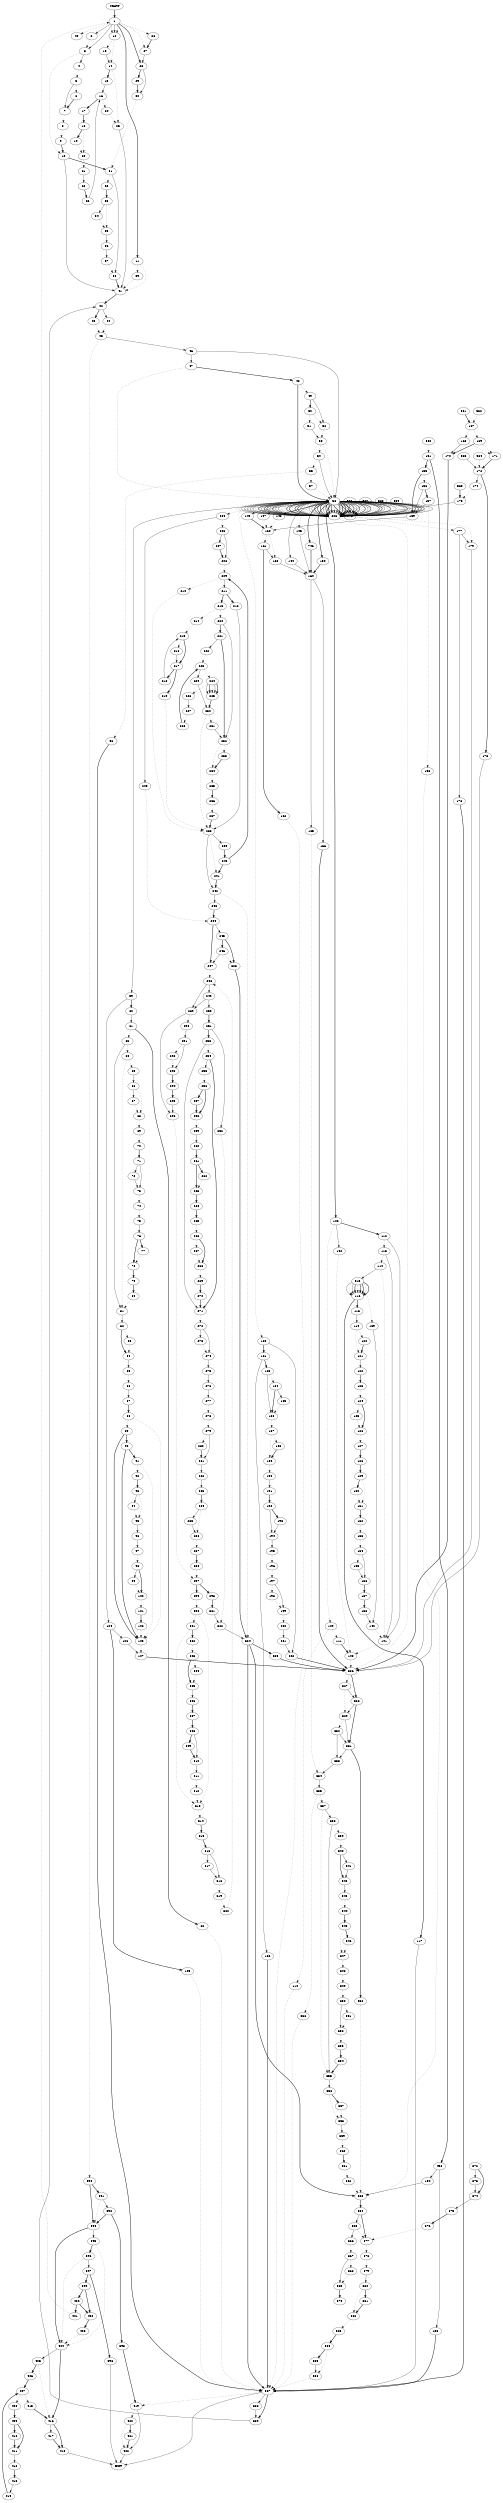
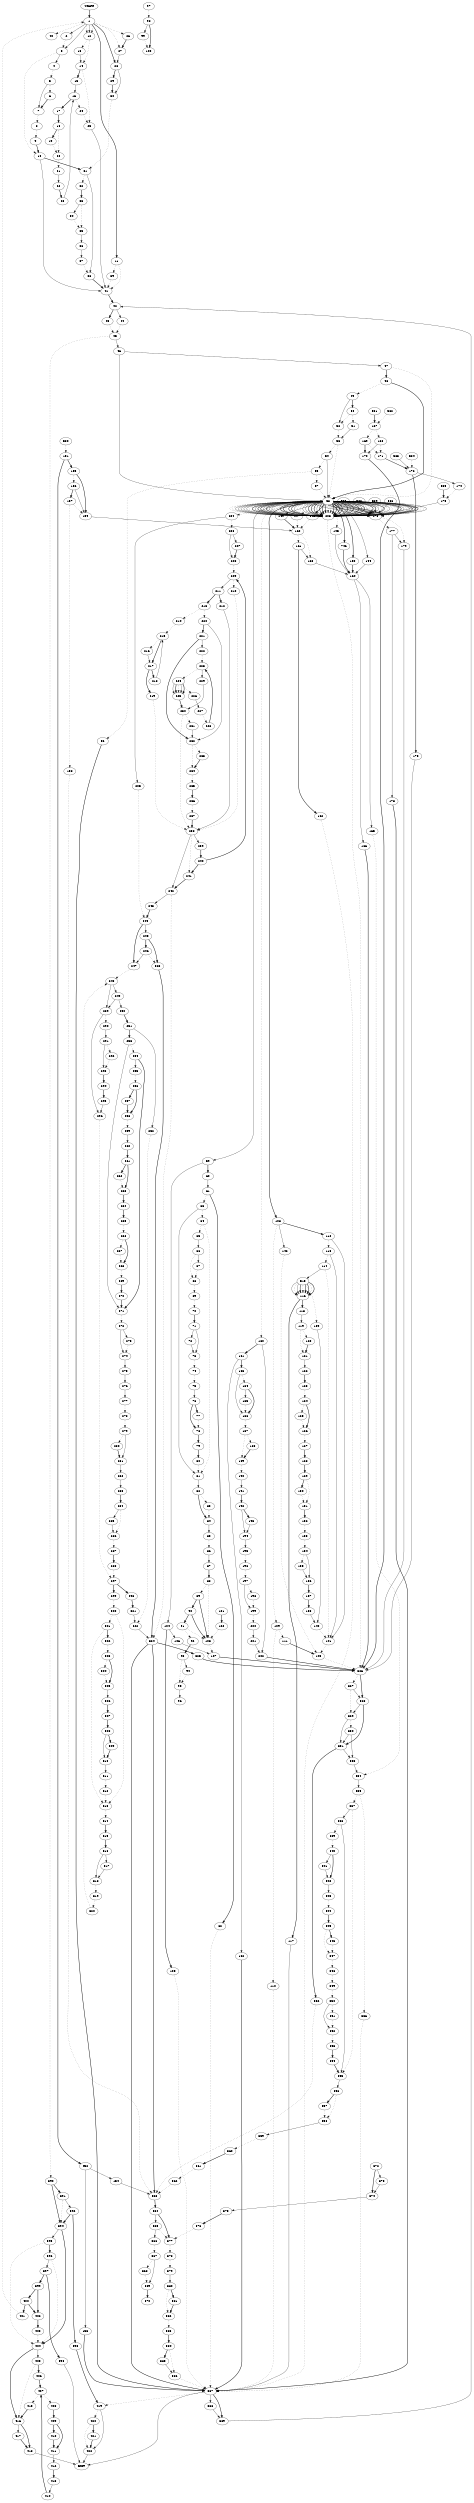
  digraph {
    fontname="DejaVu Serif"
    node [fontname="DejaVu Serif"]
    edge [fontname="DejaVu Serif" style=dotted]
    n1 [label=START]
    1
    2
    3
    11
    12
    26
    27
    28
    40
    4
    10
    41
    39
    13
    14
    29
    30
    5
    31
    6
    7
    8
    9
    32
    38
    42
    15
    25
    16
    17
    24
    18
    19
    20
    21
    22
    23
    33
    34
    35
    36
    37
    43
    44
    45
    46
    390
    47
    58
    391
    394
    48
    59
    108
    144
    145
    n58 [label=746]
    147
    148
    149
    150
    176
    180
    203
    204
    49
    50
    52
    51
    53
    54
    55
    56
    57
    387
    388
    389
    419
    n80 [label=EXIT]
    60
    104
    109
    112
    142
    164
    160
    177
    179
    181
    202
    326
    205
    206
    61
    105
    106
    62
    63
    64
    81
    65
    82
    66
    67
    68
    69
    70
    71
    72
    73
    74
    75
    76
    77
    78
    79
    80
    83
    84
    85
    86
    87
    88
    89
    103
    90
    107
    91
    92
    93
    94
    95
    96
    97
    98
    99
    100
    101
    102
    327
    328
    110
    111
    113
    141
    143
    114
    n149 [label=515]
    116
    139
    117
    118
    140
    119
    120
    121
    122
    123
    124
    125
    126
    127
    128
    129
    130
    131
    132
    133
    134
    135
    136
    137
    138
    165
    166
    161
    163
    n179 [label=452]
    151
    155
    153
    154
    156
    159
    363
    364
    157
    158
    162
    334
    335
    167
    168
    169
    170
    171
    172
    173
    174
    175
    178
    182
    183
    184
    186
    185
    187
    188
    189
    190
    191
    192
    193
    194
    195
    196
    197
    198
    199
    200
    201
    244
    207
    208
    245
    247
    209
    210
    211
    238
    212
    213
    239
    241
    242
    214
    220
    215
    221
    232
    216
    217
    218
    219
    222
    233
    234
    223
    224
    229
    225
    226
    230
    227
    231
    228
    235
    236
    237
    240
    243
    324
    325
    246
    323
    248
    249
    289
    250
    290
    296
    251
    252
    253
    322
    254
    271
    255
    272
    256
    257
    258
    259
    260
    261
    262
    263
    264
    265
    266
    267
    268
    269
    270
    273
    274
    275
    276
    277
    278
    279
    280
    281
    282
    283
    284
    285
    286
    287
    288
    297
    298
    299
    291
    292
    293
    294
    295
    321
    300
    301
    313
    302
    314
    303
    304
    305
    306
    307
    308
    309
    310
    311
    312
    315
    316
    317
    318
    319
    320
    329
    331
    330
    333
    332
    336
    337
    338
    355
    339
    356
    340
    341
    342
    343
    344
    345
    346
    347
    348
    349
    350
    351
    352
    353
    354
    357
    358
    359
    360
    361
    362
    365
    377
    366
    378
    367
    368
    369
    370
    372
    373
    374
    375
    376
    379
    380
    381
    382
    383
    384
    385
    386
    420
    422
    392
    395
    404
    393
    396
    405
    416
    397
    398
    399
    400
    402
    401
    403
    406
    417
    418
    407
    408
    415
    409
    410
    411
    412
    413
    414
    421
    580
    581
    582
    583
    584
    585
    586
    587
    588
    589
    n1 -> 1 [style=bold]
    1 -> 2 [style=solid]
    1 -> 3 [style=solid tailport=s2]
    1 -> 11 [style=bold tailport=s3]
    1 -> 12 [tailport=s4]
    1 -> 12 [style=solid tailport=s5]
    1 -> 12 [tailport=s6]
    1 -> 26 [tailport=s7]
    1 -> 27 [tailport=s8]
    1 -> 28 [style=bold tailport=s9]
    1 -> 40
    2 -> 3
    3 -> 4 [style=solid]
    3 -> 10
    11 -> 41
    11 -> 39
    12 -> 13
    12 -> 14
    26 -> 27 [style=bold]
    27 -> 28 [style=solid]
    28 -> 29 [style=bold]
    28 -> 30 [style=solid]
    4 -> 5
    10 -> 41 [style=solid]
    10 -> 31 [style=bold]
    41 -> 42 [style=bold]
    39 -> 41
    13 -> 14 [style=solid]
    14 -> 15 [style=bold]
    14 -> 25
    29 -> 30 [style=bold]
    30 -> 31
    5 -> 6
    5 -> 7 [style=solid]
    31 -> 32
    31 -> 38 [style=solid]
    6 -> 7 [style=bold]
    7 -> 8
    8 -> 9
    9 -> 10 [style=bold]
    32 -> 33 [style=bold]
    38 -> 41 [style=bold]
    42 -> 43 [style=bold]
    42 -> 44 [style=solid]
    15 -> 16 [style=solid]
    25 -> 41 [style=solid]
    16 -> 17 [style=bold]
    16 -> 24
    17 -> 18 [style=bold]
    24 -> 25
    18 -> 19 [style=bold]
    18 -> 20
    19 -> 20
    20 -> 21
    21 -> 22 [style=solid]
    22 -> 23 [style=bold]
    23 -> 16 [style=solid]
    33 -> 34 [style=solid]
    33 -> 35
    34 -> 35
    35 -> 36 [style=solid]
    36 -> 37 [style=solid]
    37 -> 38
    43 -> 45
    44 -> 45
    45 -> 46 [style=solid]
    45 -> 390
    46 -> 47 [style=solid]
    46 -> 58 [style=solid]
    390 -> 391 [style=bold]
    390 -> 394 [style=bold]
    47 -> 58
    47 -> 48 [style=bold]
    58 -> 59 [style=solid]
    58 -> 108 [style=bold tailport=s2]
    58 -> 144 [style=solid tailport=s3]
    58 -> 145 [tailport=s4]
    58 -> n58 [style=bold tailport=s5]
    58 -> 147 [tailport=s6]
    58 -> 148 [style=bold tailport=s7]
    58 -> 149 [style=solid tailport=s8]
    58 -> 150 [style=bold tailport=s9]
    58 -> 176 [style=solid tailport=s20]
    58 -> 176 [tailport=s21]
    58 -> 176 [tailport=s22]
    58 -> 176 [style=bold tailport=s23]
    58 -> 176 [tailport=s24]
    58 -> 176 [style=solid tailport=s25]
    58 -> 176 [style=bold tailport=s26]
    58 -> 176 [style=solid tailport=s27]
    58 -> 176 [style=bold tailport=s28]
    58 -> 176 [tailport=s29]
    58 -> 176 [tailport=s30]
    58 -> 180 [tailport=s31]
    58 -> 203 [tailport=s32]
    58 -> 203 [tailport=s33]
    58 -> 203 [style=solid tailport=s34]
    58 -> 203 [style=solid tailport=s35]
    58 -> 203 [style=solid tailport=s36]
    58 -> 203 [style=solid tailport=s37]
    58 -> 203 [style=solid tailport=s38]
    58 -> 203 [tailport=s39]
    58 -> 203 [style=bold tailport=s40]
    58 -> 203 [style=solid tailport=s41]
    58 -> 203 [style=bold tailport=s42]
    58 -> 203 [style=bold tailport=s43]
    58 -> 203 [style=solid tailport=s44]
    58 -> 203 [style=bold tailport=s45]
    58 -> 203 [style=solid tailport=s46]
    58 -> 203 [style=solid tailport=s47]
    58 -> 203 [tailport=s48]
    58 -> 203 [tailport=s49]
    58 -> 203 [style=bold tailport=s50]
    58 -> 203 [style=bold tailport=s51]
    58 -> 203 [tailport=s52]
    58 -> 203 [style=bold tailport=s53]
    58 -> 203 [style=bold tailport=s54]
    58 -> 203 [style=solid tailport=s55]
    58 -> 203 [tailport=s56]
    58 -> 203 [tailport=s57]
    58 -> 203 [style=solid tailport=s58]
    58 -> 203 [style=solid tailport=s59]
    58 -> 203 [style=bold tailport=s60]
    58 -> 203 [style=bold tailport=s61]
    58 -> 203 [style=bold tailport=s62]
    58 -> 203 [style=solid tailport=s63]
    58 -> 203 [style=bold tailport=s64]
    58 -> 203 [style=bold tailport=s64]
    58 -> 203 [style=bold tailport=s64]
    58 -> 203 [tailport=s64]
    58 -> 203 [tailport=s64]
    58 -> 203 [style=bold tailport=s64]
    58 -> 203 [style=bold tailport=s64]
    58 -> 203 [style=bold tailport=s64]
    58 -> 203 [style=bold tailport=s64]
    58 -> 203 [tailport=s64]
    58 -> 203 [style=bold tailport=s64]
    58 -> 203 [style=solid tailport=s64]
    58 -> 203 [style=bold tailport=s64]
    58 -> 203 [tailport=s64]
    58 -> 203 [style=bold tailport=s64]
    58 -> 203 [style=solid tailport=s64]
    58 -> 203 [style=bold tailport=s64]
    58 -> 203 [tailport=s64]
    58 -> 203 [tailport=s64]
    58 -> 203 [style=bold tailport=s64]
    58 -> 203 [style=bold tailport=s64]
    58 -> 203 [style=solid tailport=s64]
    58 -> 203 [tailport=s64]
    58 -> 203 [style=bold tailport=s64]
    58 -> 203 [tailport=s64]
    58 -> 203 [style=solid tailport=s64]
    58 -> 203 [tailport=s64]
    58 -> 203 [tailport=s64]
    58 -> 203 [style=solid tailport=s64]
    58 -> 203 [style=bold tailport=s64]
    58 -> 203 [style=solid tailport=s64]
    58 -> 203 [tailport=s64]
    58 -> 203 [style=solid tailport=s64]
    58 -> 203 [style=bold tailport=s64]
    58 -> 203 [style=bold tailport=s64]
    58 -> 203 [style=bold tailport=s64]
    58 -> 203 [tailport=s64]
    58 -> 203 [tailport=s64]
    58 -> 203 [style=solid tailport=s64]
    58 -> 204
    391 -> 394
    391 -> 392 [style=solid]
    394 -> 395 [style=solid]
    394 -> 404 [style=bold]
    48 -> 58 [style=bold]
    48 -> 49
    59 -> 60 [style=bold]
    59 -> 104 [style=solid]
    108 -> 109
    108 -> 112 [style=bold tailport=s2]
    108 -> 142 [style=solid]
    144 -> 164 [style=solid]
    145 -> 164 [style=solid]
    n58 -> 164 [style=bold]
    147 -> 160
    148 -> 160
    149 -> 160 [style=bold]
    150 -> 164 [style=bold]
    176 -> 177
    176 -> 179
    180 -> 181 [style=bold]
    180 -> 202 [style=solid]
    203 -> 326
    204 -> 205 [style=solid]
    204 -> 206
    49 -> 50 [style=bold]
    49 -> 52 [style=solid]
    50 -> 52
    50 -> 51
    52 -> 53
    51 -> 53 [style=solid]
    53 -> 58
    53 -> 54
    54 -> 58 [style=solid]
    54 -> 55
    55 -> 56
    55 -> 57
    56 -> 387 [style=bold]
    57 -> 58
    387 -> 388 [style=solid]
    387 -> 389 [style=bold tailport=s2]
    387 -> 419 [tailport=s3]
    387 -> n80 [style=solid]
    388 -> 389 [style=solid]
    389 -> 42 [style=solid]
    419 -> 420
    419 -> 422 [style=solid]
    60 -> 61 [style=solid]
    104 -> 105 [style=bold]
    104 -> 106 [style=solid]
    109 -> 110
    109 -> 111
    112 -> 113
    112 -> 141 [style=solid]
    142 -> 143
    164 -> 165 [style=solid]
    164 -> 166 [style=solid]
    160 -> 161
    160 -> 163
    177 -> 179 [style=solid]
    177 -> 178 [style=solid]
    179 -> 326 [style=solid]
    181 -> 182 [style=solid]
    181 -> 183 [style=bold]
    202 -> 326 [style=bold]
    326 -> 327
    326 -> 328 [style=bold]
    205 -> 244
    206 -> 207 [style=solid]
    206 -> 208 [style=solid]
    61 -> 62 [style=bold]
    61 -> 63
    105 -> 387
    106 -> 107 [style=solid]
    62 -> 387
    63 -> 64
    63 -> 81 [style=solid]
    64 -> 81
    64 -> 65
    81 -> 82 [style=solid]
    65 -> 66 [style=solid]
    82 -> 83
    82 -> 84 [style=bold]
    66 -> 67 [style=solid]
    66 -> 68
    67 -> 68
    68 -> 69
    69 -> 70
    70 -> 71 [style=bold]
    71 -> 72 [style=solid]
    71 -> 73 [style=solid]
    72 -> 73 [style=solid]
    73 -> 74
    74 -> 75
    75 -> 76 [style=solid]
    76 -> 77 [style=bold]
    76 -> 78 [style=bold]
    77 -> 78
    78 -> 79 [style=bold]
    79 -> 80 [style=bold]
    80 -> 81
    83 -> 84
    84 -> 85 [style=solid]
    85 -> 86
    86 -> 87 [style=solid]
    87 -> 88 [style=bold]
    88 -> 89
    88 -> 103
    89 -> 103 [style=bold]
    89 -> 90 [style=bold]
    103 -> 107
    90 -> 103 [style=bold]
    90 -> 91 [style=bold]
    107 -> 326 [style=bold]
    91 -> 103
    91 -> 92
    92 -> 93 [style=bold]
    93 -> 94 [style=solid]
    93 -> 95
    94 -> 95
    95 -> 96 [style=solid]
-   96 -> 97 [style=solid]
    97 -> 98
    98 -> 99 [style=solid]
    98 -> 100 [style=bold]
    99 -> 100
-   100 -> 101
    101 -> 102 [style=bold]
    102 -> 103
    327 -> 328 [style=solid]
    327 -> 329
    328 -> 329 [style=solid]
    328 -> 331 [style=bold]
    110 -> 387
    111 -> 143 [style=bold]
    113 -> 141 [style=solid]
    113 -> 114
    141 -> 143
    143 -> 326
    114 -> 141
    114 -> n149 [style=solid]
    n149 -> 116 [style=solid]
    n149 -> 116 [tailport=s2]
    n149 -> 116 [style=solid tailport=s3]
    n149 -> 116 [style=bold tailport=s4]
    n149 -> 116 [tailport=s5]
    n149 -> 116 [style=bold tailport=s6]
    n149 -> 116 [style=bold tailport=s7]
    n149 -> 116 [tailport=s8]
    n149 -> 116 [style=bold tailport=s9]
    n149 -> 139
    116 -> 117 [style=bold]
    116 -> 118 [style=bold]
    139 -> 140 [style=solid]
    117 -> 387 [style=solid]
    118 -> 119 [style=solid]
    140 -> 141
    119 -> 120
    119 -> 121
    120 -> 121 [style=bold]
    121 -> 122 [style=solid]
    122 -> 123 [style=bold]
    123 -> 124
    124 -> 125
    124 -> 126 [style=bold]
    125 -> 126
    126 -> 127
    127 -> 128 [style=bold]
    128 -> 129 [style=bold]
    129 -> 130 [style=bold]
    129 -> 131
    130 -> 131
    131 -> 132 [style=bold]
    132 -> 133
    133 -> 134
    134 -> 135
    134 -> 136 [style=solid]
    135 -> 136 [style=solid]
    136 -> 137 [style=bold]
    137 -> 138 [style=bold]
    138 -> 140 [style=solid]
    165 -> 334
    166 -> 326 [style=bold]
    161 -> 163 [style=solid]
    161 -> 162 [style=bold]
    163 -> 164 [style=solid]
    n179 -> 153 [style=solid]
    n179 -> 154 [style=solid]
    151 -> n179 [style=bold]
    151 -> 155 [style=bold]
    155 -> 156
    155 -> 159 [style=bold]
    153 -> 387 [style=bold]
    154 -> 363 [style=solid]
    156 -> 159 [style=solid]
    156 -> 157 [style=bold]
    159 -> 160 [style=solid]
    363 -> 364 [style=bold]
    364 -> 365 [style=solid]
    364 -> 377 [style=bold]
    157 -> 159
    157 -> 158
    158 -> 363
    162 -> 387
    334 -> 335 [style=solid]
    335 -> 336
    335 -> 337
    167 -> 168
    167 -> 169
    168 -> 170 [style=solid]
    168 -> 171
    169 -> 170 [style=bold]
    169 -> 171
    170 -> 326 [style=bold]
    171 -> 172 [style=bold]
    172 -> 173 [style=bold]
    172 -> 174 [style=solid]
    173 -> 326 [style=solid]
    174 -> 175
    175 -> 176 [style=solid]
    178 -> 387 [style=bold]
    182 -> 387 [style=bold]
    183 -> 184
    183 -> 186 [style=solid]
    184 -> 186 [style=bold]
    184 -> 185 [style=solid]
    186 -> 187
    185 -> 186
    187 -> 188
    187 -> 189
    188 -> 189 [style=bold]
    189 -> 190
    190 -> 191 [style=solid]
    191 -> 192 [style=bold]
    192 -> 193 [style=bold]
    192 -> 194 [style=solid]
    193 -> 194 [style=solid]
    194 -> 195 [style=solid]
    195 -> 196
    196 -> 197
    197 -> 198
    197 -> 199 [style=solid]
    198 -> 199
    199 -> 200
    200 -> 201 [style=solid]
    201 -> 202 [style=solid]
    244 -> 245 [style=solid]
    244 -> 247 [style=bold]
    207 -> 208 [style=bold]
    208 -> 209
    245 -> 246 [style=bold]
    245 -> 323 [style=bold]
    247 -> 248
    209 -> 210
    209 -> 211 [style=solid]
    210 -> 238
    211 -> 212 [style=bold]
    211 -> 213 [style=bold]
    238 -> 239 [style=solid]
    238 -> 241 [tailport=s2]
    238 -> 242 [style=solid]
    212 -> 238 [style=solid]
    213 -> 214
    213 -> 220
    239 -> 240 [style=bold]
    241 -> 242 [style=bold]
    242 -> 243 [style=solid]
    242 -> 324
    214 -> 215
    220 -> 221 [style=bold]
    220 -> 232 [style=solid]
    215 -> 216
    215 -> 217 [style=bold]
    221 -> 232 [style=bold]
    221 -> 222 [style=solid]
    232 -> 233
    232 -> 234
    216 -> 217 [style=solid]
    217 -> 218 [style=bold]
    217 -> 219 [style=bold]
    218 -> 215 [style=solid]
    219 -> 238
    222 -> 223
    233 -> 234 [style=bold]
    234 -> 235
    223 -> 224
    223 -> 229 [style=solid]
    224 -> 225 [style=solid]
    224 -> 225 [style=bold tailport=s2]
    224 -> 225 [tailport=s3]
    224 -> 225 [style=solid tailport=s4]
    224 -> 225 [style=bold tailport=s5]
    224 -> 226
    229 -> 230 [style=solid]
    225 -> 230 [style=bold]
    226 -> 227 [style=solid]
    230 -> 238
    230 -> 231
    227 -> 228
    231 -> 232 [style=solid]
    228 -> 223 [style=bold]
    235 -> 236 [style=bold]
    236 -> 237
    237 -> 238 [style=bold]
    240 -> 209 [style=bold]
    240 -> 241 [style=bold]
    243 -> 244 [style=bold]
    324 -> 387 [style=bold]
    324 -> 363 [style=bold tailport=s2]
    324 -> 325 [style=bold]
    325 -> 326 [style=bold]
    246 -> 247 [style=solid]
    246 -> 323
    323 -> 324 [style=bold]
    248 -> 249 [style=solid]
    248 -> 289 [style=solid]
    249 -> 289 [style=solid]
    249 -> 250 [style=solid]
    289 -> 290
    289 -> 296 [style=solid]
    250 -> 251 [style=bold]
    290 -> 291 [style=solid]
    296 -> 297
    251 -> 252 [style=solid]
    251 -> 253 [style=bold]
    252 -> 322
    253 -> 254
    253 -> 271 [style=solid]
    322 -> 324 [style=solid]
    254 -> 271 [style=bold]
    254 -> 255 [style=solid]
    271 -> 272
    255 -> 256
    272 -> 273 [style=solid]
    272 -> 274 [style=solid]
    256 -> 257 [style=bold]
    256 -> 258 [style=bold]
    257 -> 258 [style=bold]
    258 -> 259
    259 -> 260 [style=solid]
    260 -> 261 [style=bold]
    261 -> 262 [style=bold]
    261 -> 263 [style=bold]
    262 -> 263
    263 -> 264 [style=bold]
    264 -> 265 [style=bold]
    265 -> 266
    266 -> 267
    266 -> 268 [style=bold]
    267 -> 268
    268 -> 269
    269 -> 270 [style=bold]
    270 -> 271 [style=bold]
    273 -> 274
    274 -> 275 [style=solid]
    275 -> 276 [style=solid]
    276 -> 277 [style=solid]
    277 -> 278
    278 -> 279
    279 -> 280
    279 -> 281 [style=solid]
    280 -> 281 [style=bold]
    281 -> 282 [style=solid]
    282 -> 283 [style=solid]
    283 -> 284 [style=bold]
    284 -> 285 [style=solid]
    284 -> 286
    285 -> 286 [style=solid]
    286 -> 287
    287 -> 288 [style=bold]
    288 -> 297
    297 -> 298 [style=bold]
    297 -> 299 [style=bold]
    298 -> 321 [style=bold]
    299 -> 300
    291 -> 292
    291 -> 293 [style=solid]
    292 -> 293
    293 -> 294 [style=bold]
    294 -> 295 [style=bold]
    295 -> 296 [style=solid]
    321 -> 322 [style=solid]
    300 -> 301
    300 -> 313
    301 -> 313
    301 -> 302 [style=bold]
    313 -> 314
    302 -> 303
    314 -> 315 [style=bold]
    303 -> 304
    303 -> 305 [style=bold]
    304 -> 305
    305 -> 306 [style=solid]
    306 -> 307 [style=bold]
    307 -> 308 [style=bold]
    308 -> 309 [style=bold]
    308 -> 310 [style=solid]
    309 -> 310 [style=bold]
    310 -> 311 [style=solid]
    311 -> 312
    312 -> 313
    315 -> 316 [style=bold]
    316 -> 317 [style=solid]
    316 -> 318 [style=solid]
    317 -> 318 [style=solid]
    318 -> 319
    319 -> 320
    320 -> 248
    329 -> 331 [style=solid]
    329 -> 330
    331 -> 333 [style=solid]
    331 -> 332 [style=bold]
    330 -> 331 [style=solid]
    330 -> 333 [style=solid]
    333 -> 334 [style=solid]
    332 -> 363
    336 -> 387
    337 -> 338 [style=solid]
    337 -> 355
    338 -> 355 [style=solid]
    338 -> 339
    355 -> 356 [style=solid]
    339 -> 340
    356 -> 357 [style=bold]
    356 -> 358
    340 -> 341 [style=solid]
    340 -> 342 [style=bold]
    341 -> 342 [style=solid]
    342 -> 343 [style=solid]
    343 -> 344
    344 -> 345 [style=bold]
    345 -> 346 [style=bold]
    345 -> 347
    346 -> 347
    347 -> 348
    348 -> 349
    349 -> 350
    350 -> 351
    350 -> 352 [style=solid]
    351 -> 352
    352 -> 353
    353 -> 354 [style=bold]
    354 -> 355 [style=bold]
    357 -> 358
    358 -> 359 [style=solid]
    359 -> 360
    360 -> 361 [style=bold]
    361 -> 362
    362 -> 363
    365 -> 377
    365 -> 366 [style=solid]
    377 -> 378
    366 -> 367
    378 -> 379
    367 -> 368
    367 -> 369 [style=solid]
    368 -> 369
    369 -> 370 [style=bold]
    372 -> 373 [style=solid]
    372 -> 374 [style=bold]
    373 -> 374 [style=solid]
    374 -> 375 [style=solid]
    375 -> 376 [style=bold]
    376 -> 377
    379 -> 380 [style=solid]
    380 -> 381 [style=bold]
    380 -> 382
    381 -> 382 [style=bold]
    382 -> 383
    383 -> 384 [style=bold]
    384 -> 385 [style=bold]
    384 -> 386
    385 -> 386 [style=solid]
    386 -> 387
    420 -> 422
    420 -> 421 [style=bold]
    422 -> n80 [style=solid]
    392 -> 394 [style=bold]
    392 -> 393 [style=bold]
    395 -> 404
    395 -> 396 [style=bold]
    404 -> 405 [style=solid]
    404 -> 416 [style=bold]
    393 -> 419 [style=bold]
    396 -> 404
    396 -> 397 [style=solid]
    405 -> 416
    405 -> 406 [style=bold]
    416 -> 417 [style=solid]
    416 -> 418 [style=bold]
    397 -> 398 [style=bold]
    397 -> 399 [style=bold]
    398 -> n80 [style=solid]
    399 -> 400 [style=bold]
    399 -> 402 [style=bold]
    400 -> 402 [style=bold]
    400 -> 401 [style=bold]
    402 -> 403 [style=bold]
    401 -> 1
    403 -> 404
    406 -> 407 [style=bold]
    417 -> 418 [style=bold]
    418 -> n80 [style=solid]
    407 -> 408
    407 -> 415
    408 -> 409 [style=bold]
    415 -> 416 [style=bold]
    409 -> 410 [style=bold]
    409 -> 411 [style=bold]
    410 -> 411 [style=bold]
    411 -> 412 [style=solid]
    412 -> 413 [style=bold]
    413 -> 414 [style=solid]
    414 -> 407 [style=bold]
    421 -> 422 [style=bold]
    580 -> 151
    581 -> 167 [style=bold]
    582 -> 167
    583 -> 172 [style=solid]
    584 -> 172
    585 -> 175 [style=bold]
    586 -> 176 [style=solid]
    587 -> 176 [style=solid]
    588 -> 176
    589 -> 176
  }
